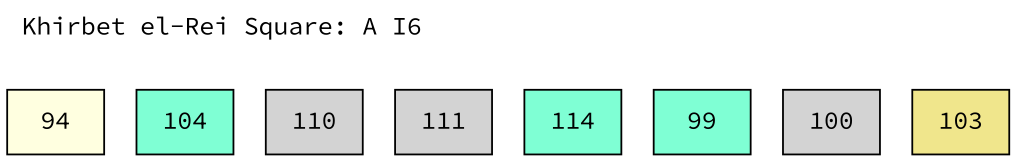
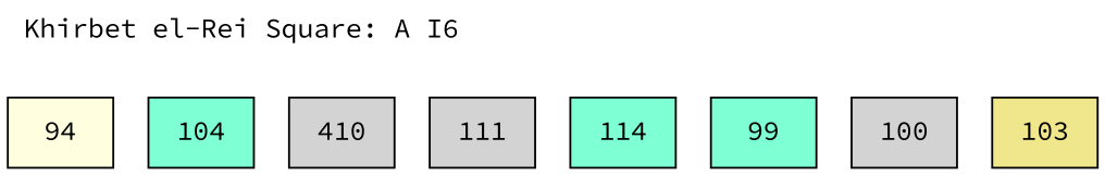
  graph {
    label="Khirbet el-Rei Square: A I6"
    labeljust=l
    labelloc=top
    newrank=true
    ranksep=0.75
    splines=ortho
    fontname="Source Code Pro"
    node [fillcolor=aquamarine shape=box style=filled fontname="Source Code Pro"]
    n1 [fillcolor=lightyellow label=94]
    n2 [label=104]
-   n3 [fillcolor=lightgrey label=110]
+   n3 [fillcolor=lightgrey label=410]
    n4 [fillcolor=lightgrey label=111]
    n5 [label=114]
    n6 [label=99]
    n7 [fillcolor=lightgrey label=100]
    n8 [fillcolor=khaki label=103]
  }
